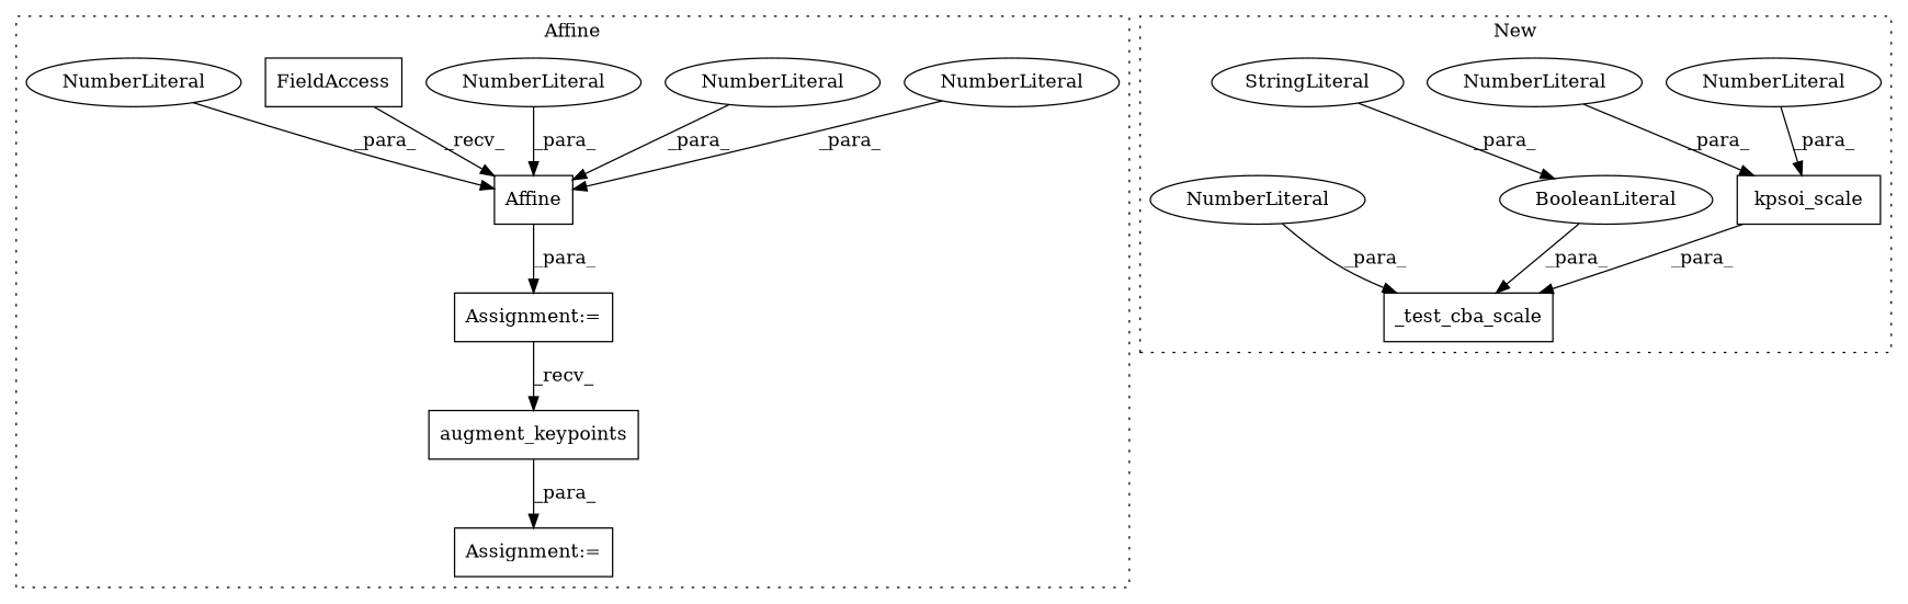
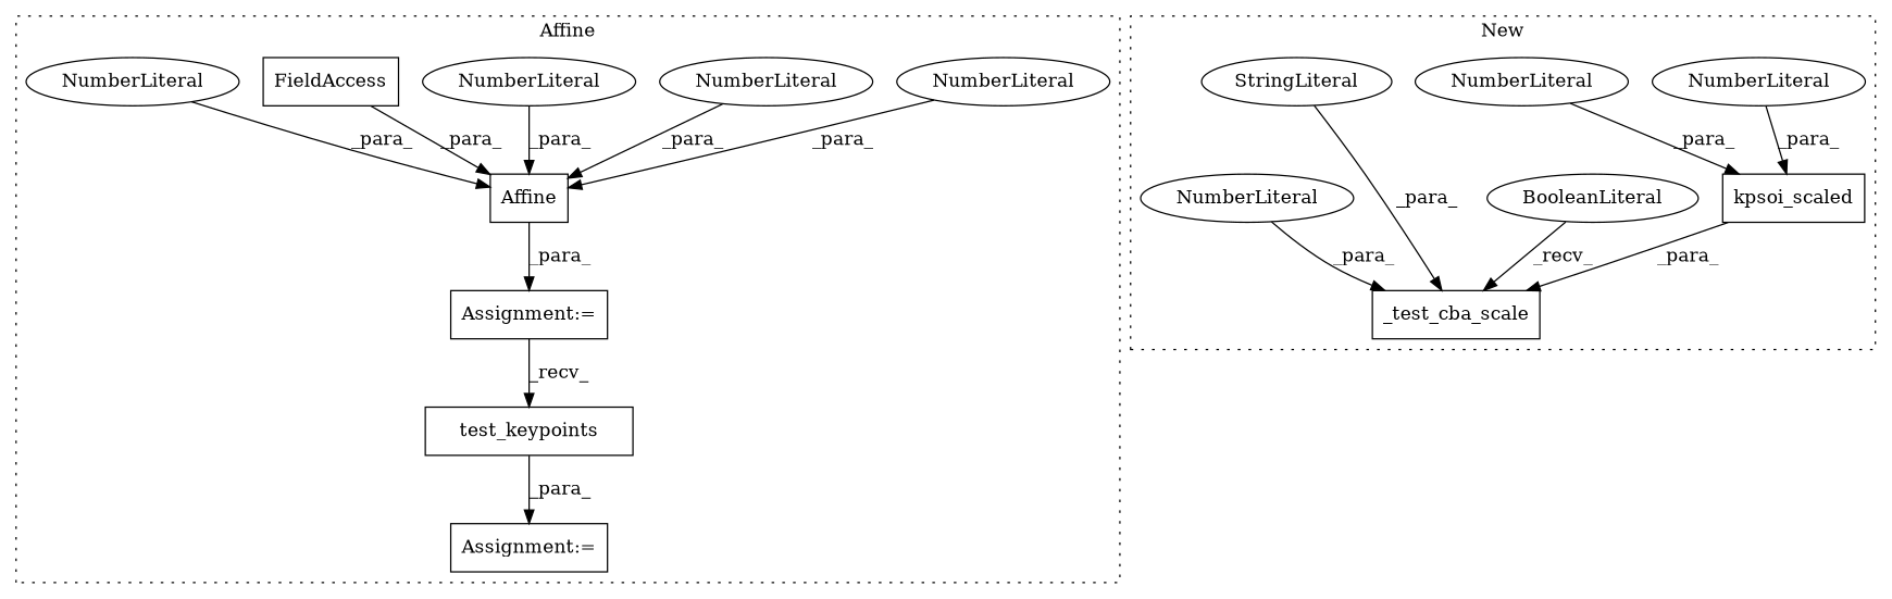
  digraph {
    node [a=34 l=1 shape=ellipse]
    n1 [a=32 l="7,1" label=Affine s="28398,28415" shape=box]
    n2 [label=NumberLiteral s=28412]
    n3 [label=NumberLiteral s=28410]
    n4 [label=NumberLiteral s=28414]
-   n5 [a=32 l="18,1" label=augment_keypoints s="28475,28518" shape=box]
+   n5 [a=32 l="18,1" label=test_keypoints s="28475,28518" shape=box]
    n6 [a=22 l=17 label=FieldAccess s=28380 shape=box]
    n7 [a=7 label="Assignment:=" s=28466 shape=box]
    n8 [a=7 label="Assignment:=" s=28429 shape=box]
    n9 [l=4 label=NumberLiteral s=28405]
-   n10 [a=32 l="13,1" label=kpsoi_scale s="31999,32021" shape=box]
+   n10 [a=32 l="13,1" label=kpsoi_scaled s="31999,32021" shape=box]
    n11 [l=4 label=NumberLiteral s=32017]
    n12 [l=4 label=NumberLiteral s=32012]
    n13 [a=32 l="16,1" label=_test_cba_scale s="31942,32027" shape=box]
    n14 [a=9 l=4 label=BooleanLiteral s=32023]
    n15 [a=45 l=19 label=StringLiteral s=31958]
    n16 [l=4 label=NumberLiteral s=31978]
    subgraph cluster_1 {
      label=Affine
      style=dotted
      n1
      n2
      n3
      n4
      n5
      n6
      n7
      n8
      n9
    }
    subgraph cluster_2 {
      label=New
      style=dotted
      n10
      n11
      n12
      n13
      n14
      n15
      n16
    }
    n1 -> n8 [label=_para_]
    n2 -> n1 [label=_para_]
    n3 -> n1 [label=_para_]
    n4 -> n1 [label=_para_]
    n5 -> n7 [label=_para_]
-   n6 -> n1 [label=_recv_]
+   n6 -> n1 [label=_para_]
    n8 -> n5 [label=_recv_]
    n9 -> n1 [label=_para_]
    n10 -> n13 [label=_para_]
    n11 -> n10 [label=_para_]
    n12 -> n10 [label=_para_]
-   n14 -> n13 [label=_para_]
-   n15 -> n14 [label=_para_]
+   n14 -> n13 [label=_recv_]
+   n15 -> n13 [label=_para_]
    n16 -> n13 [label=_para_]
  }
